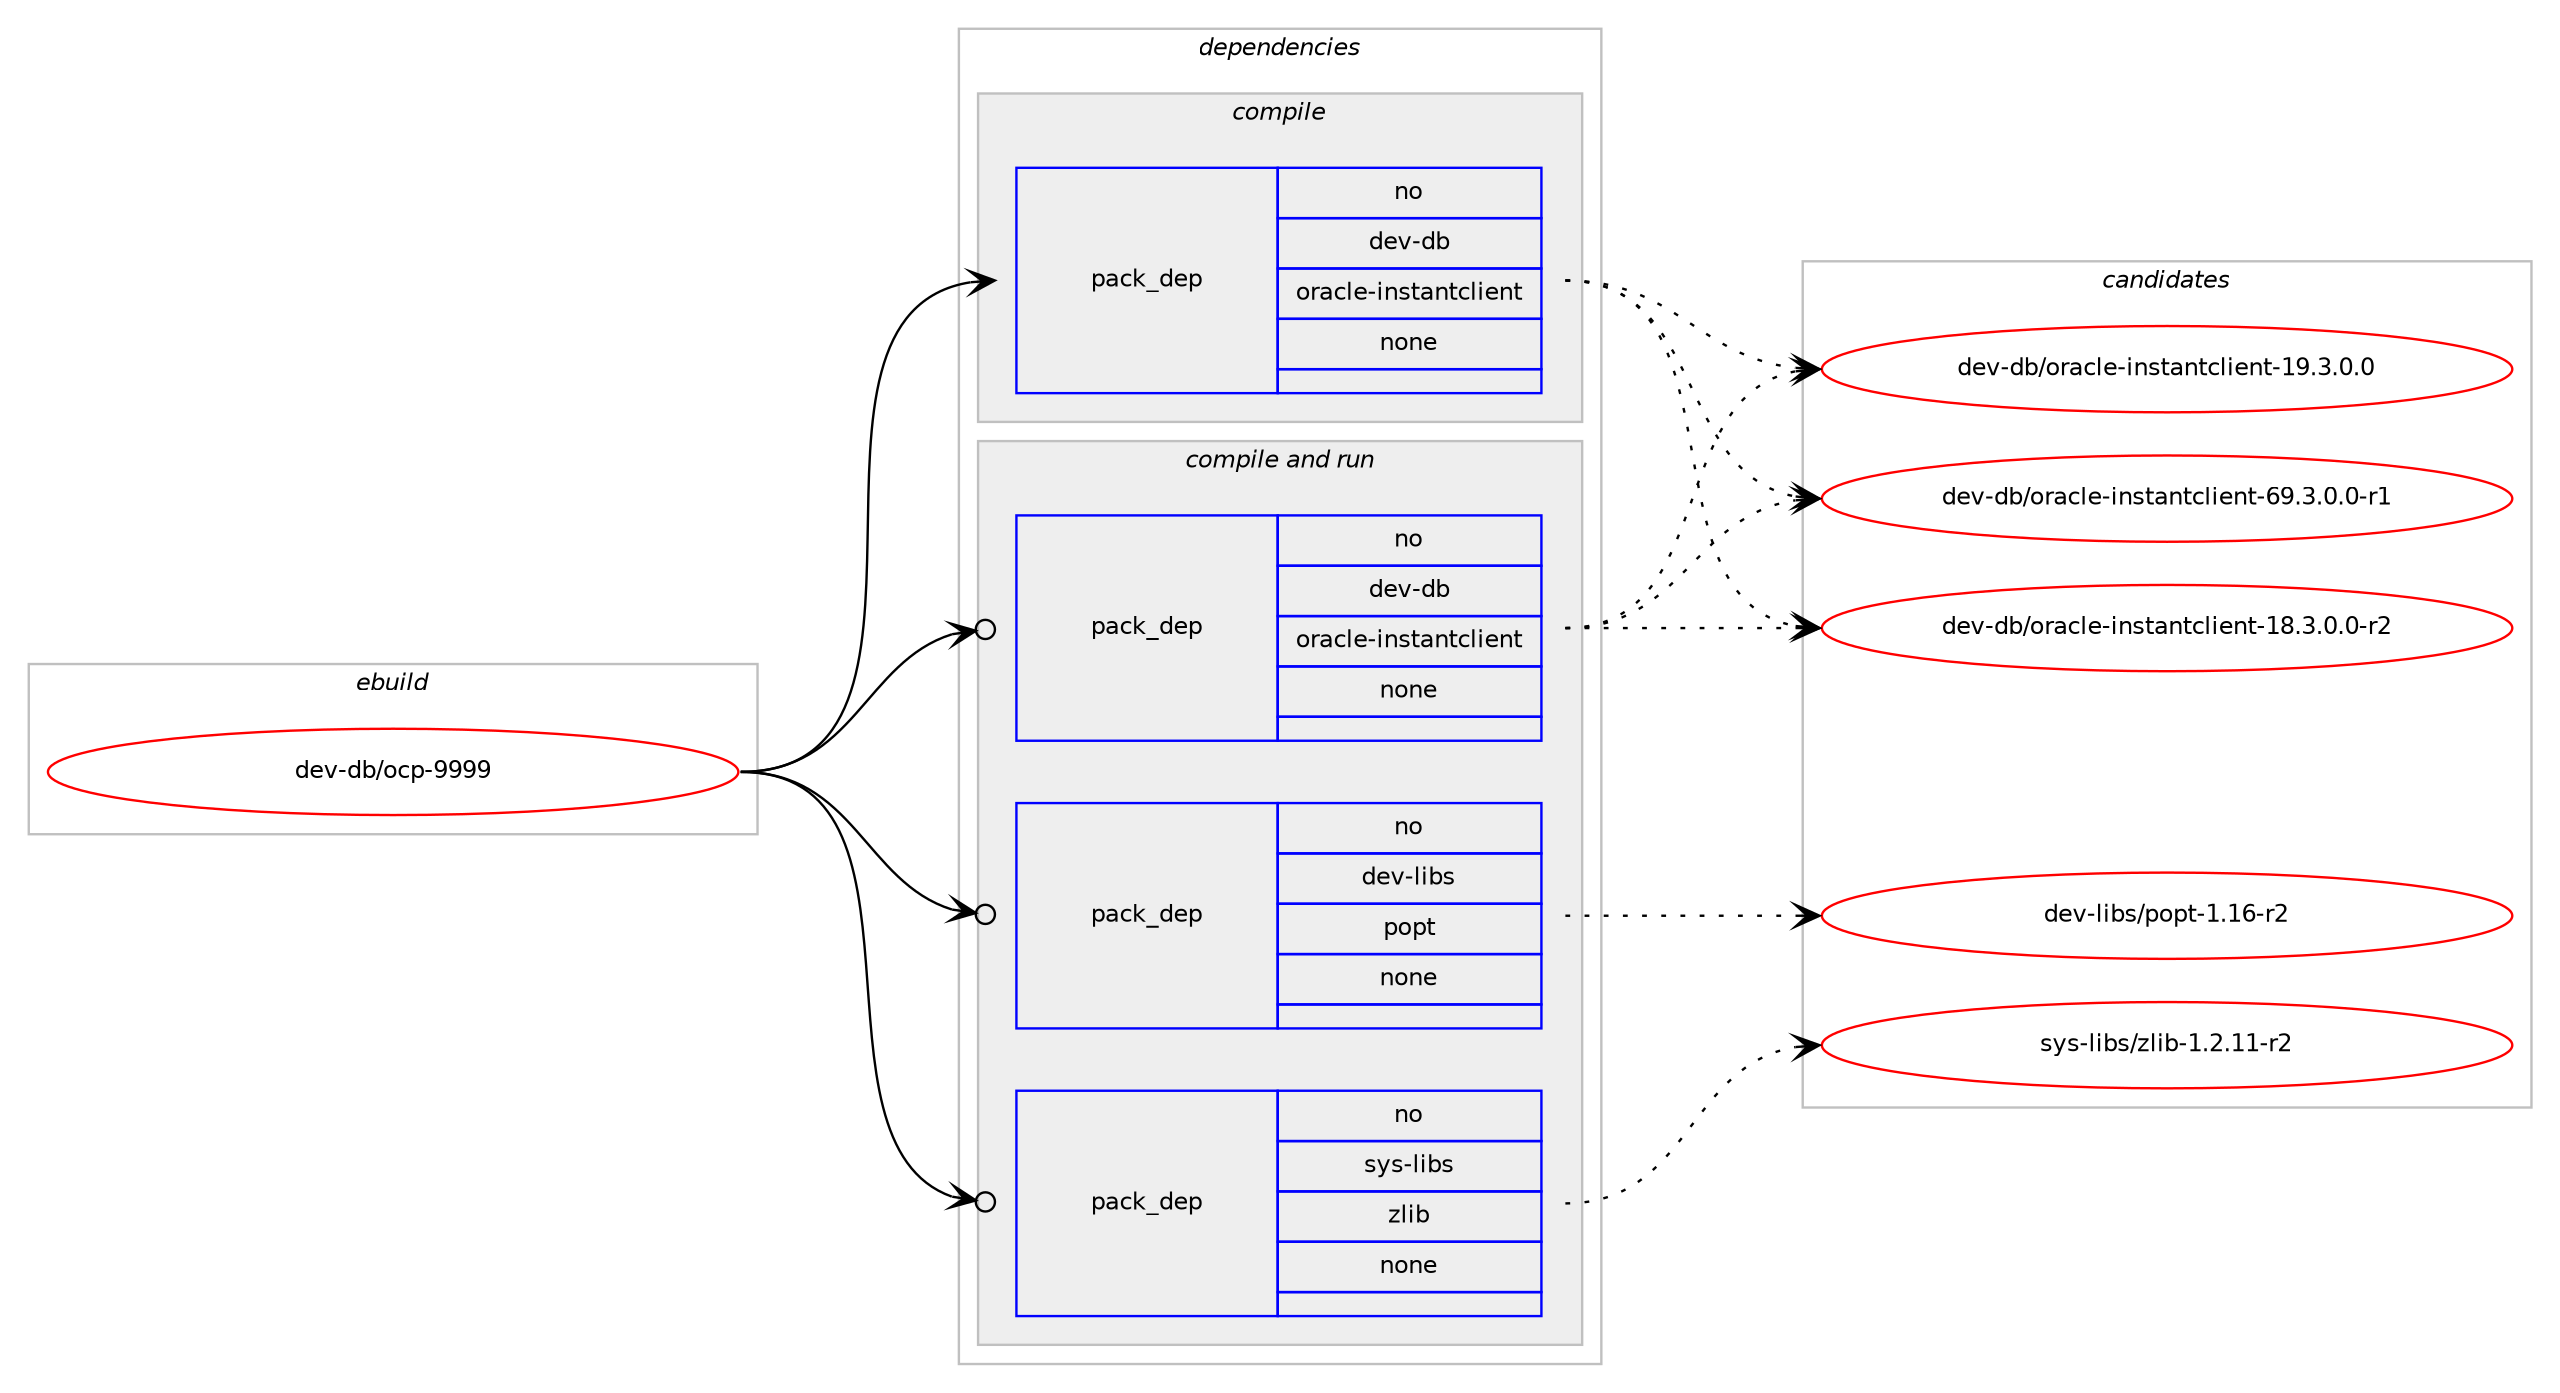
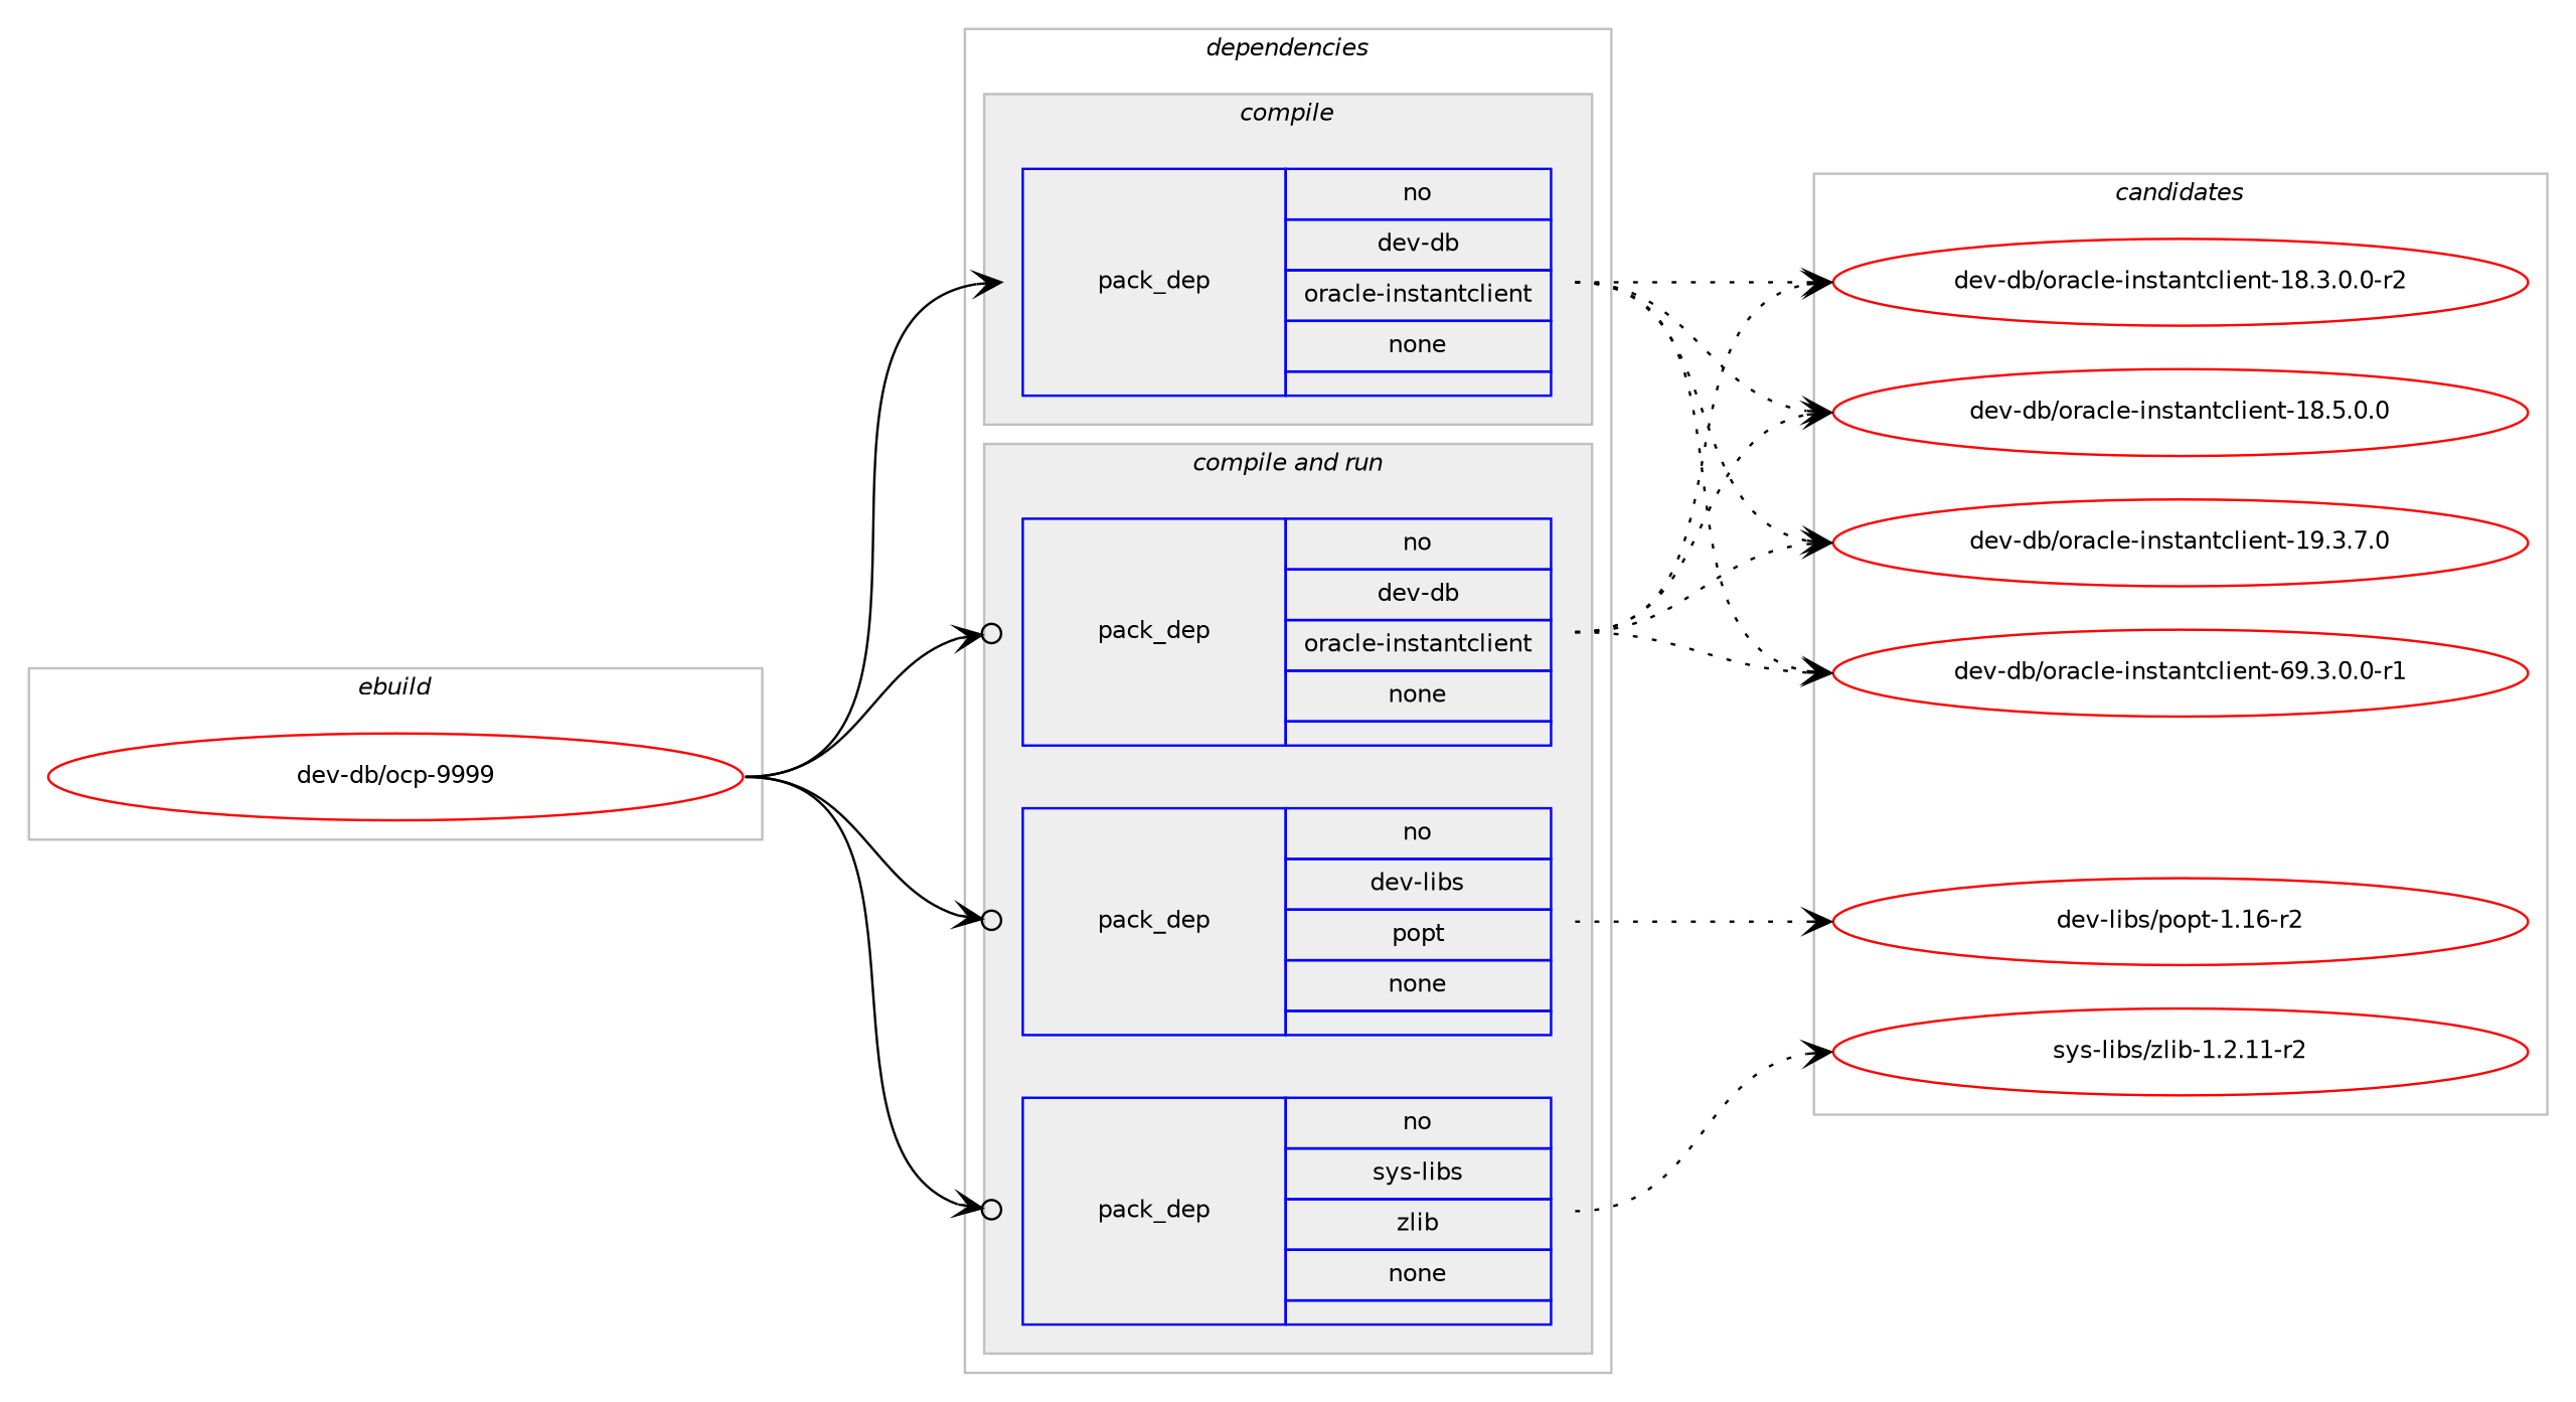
  digraph {
    compound=true
    concentrate=true
    fontname=Helvetica
    fontsize=10
    newrank=true
    rankdir=LR
    ranksep=1.5
    node [color=red fontname=Helvetica fontsize=10]
    edge [arrowhead=vee headport=w style=dotted tailport=e weight=100]
    n1 [label="dev-db/ocp-9999" width=4]
    n2 [color=blue label=<<TABLE BORDER="0" CELLBORDER="1" CELLSPACING="0" CELLPADDING="4" WIDTH="220"><TR><TD ROWSPAN="6" CELLPADDING="30">pack_dep</TD></TR><TR><TD WIDTH="110">no</TD></TR><TR><TD>dev-db</TD></TR><TR><TD>oracle-instantclient</TD></TR><TR><TD>none</TD></TR><TR><TD></TD></TR></TABLE>> shape=none]
    n3 [color=blue label=<<TABLE BORDER="0" CELLBORDER="1" CELLSPACING="0" CELLPADDING="4" WIDTH="220"><TR><TD ROWSPAN="6" CELLPADDING="30">pack_dep</TD></TR><TR><TD WIDTH="110">no</TD></TR><TR><TD>dev-db</TD></TR><TR><TD>oracle-instantclient</TD></TR><TR><TD>none</TD></TR><TR><TD></TD></TR></TABLE>> shape=none]
    n4 [color=blue label=<<TABLE BORDER="0" CELLBORDER="1" CELLSPACING="0" CELLPADDING="4" WIDTH="220"><TR><TD ROWSPAN="6" CELLPADDING="30">pack_dep</TD></TR><TR><TD WIDTH="110">no</TD></TR><TR><TD>dev-libs</TD></TR><TR><TD>popt</TD></TR><TR><TD>none</TD></TR><TR><TD></TD></TR></TABLE>> shape=none]
    n5 [color=blue label=<<TABLE BORDER="0" CELLBORDER="1" CELLSPACING="0" CELLPADDING="4" WIDTH="220"><TR><TD ROWSPAN="6" CELLPADDING="30">pack_dep</TD></TR><TR><TD WIDTH="110">no</TD></TR><TR><TD>sys-libs</TD></TR><TR><TD>zlib</TD></TR><TR><TD>none</TD></TR><TR><TD></TD></TR></TABLE>> shape=none]
    n6 [label="dev-db/oracle-instantclient-18.3.0.0-r2" width=4]
-   n8 [label="dev-db/oracle-instantclient-19.3.0.0" width=4]
+   n7 [label="dev-db/oracle-instantclient-18.5.0.0" width=4]
+   n8 [label="dev-db/oracle-instantclient-19.3.7.0" width=4]
    n9 [label="dev-db/oracle-instantclient-69.3.0.0-r1" width=4]
    n10 [label="dev-libs/popt-1.16-r2" width=4]
    n11 [label="sys-libs/zlib-1.2.11-r2" width=4]
    subgraph cluster_1 {
      color=gray
      label=<<i>ebuild</i>>
      rank=same
      n1
    }
    subgraph cluster_2 {
      color=gray
      label=<<i>dependencies</i>>
      subgraph cluster_3 {
        color=gray
        fillcolor="#eeeeee"
        label=<<i>compile</i>>
        style=filled
        subgraph sub_4 {
          color=gray
          fillcolor="#eeeeee"
          label=<<i>compile</i>>
          style=filled
          n2
        }
      }
      subgraph cluster_5 {
        color=gray
        fillcolor="#eeeeee"
        label=<<i>compile and run</i>>
        style=filled
        subgraph sub_6 {
          color=gray
          fillcolor="#eeeeee"
          label=<<i>compile and run</i>>
          style=filled
          n3
        }
        subgraph sub_7 {
          color=gray
          fillcolor="#eeeeee"
          label=<<i>compile and run</i>>
          style=filled
          n4
        }
        subgraph sub_8 {
          color=gray
          fillcolor="#eeeeee"
          label=<<i>compile and run</i>>
          style=filled
          n5
        }
      }
      subgraph cluster_9 {
        color=gray
        fillcolor="#eeeeee"
        label=<<i>run</i>>
        style=filled
      }
    }
    subgraph cluster_10 {
      color=gray
      label=<<i>candidates</i>>
      rank=same
      subgraph sub_11 {
        color=black
        label=<<i>candidates</i>>
        nodesep=1
        rank=same
        n6
+       n7
        n8
        n9
      }
      subgraph sub_12 {
        color=black
        label=<<i>candidates</i>>
        nodesep=1
        rank=same
        n6
+       n7
        n8
        n9
      }
      subgraph sub_13 {
        color=black
        label=<<i>candidates</i>>
        nodesep=1
        rank=same
        n10
      }
      subgraph sub_14 {
        color=black
        label=<<i>candidates</i>>
        nodesep=1
        rank=same
        n11
      }
    }
    n1 -> n2 [style=solid weight=20]
    n1 -> n3 [arrowhead=odotvee style=solid weight=20]
    n1 -> n4 [arrowhead=odotvee style=solid weight=20]
    n1 -> n5 [arrowhead=odotvee style=solid weight=20]
    n2 -> n6
+   n2 -> n7
    n2 -> n8
    n2 -> n9
    n3 -> n6
+   n3 -> n7
    n3 -> n8
    n3 -> n9
    n4 -> n10
    n5 -> n11
  }
